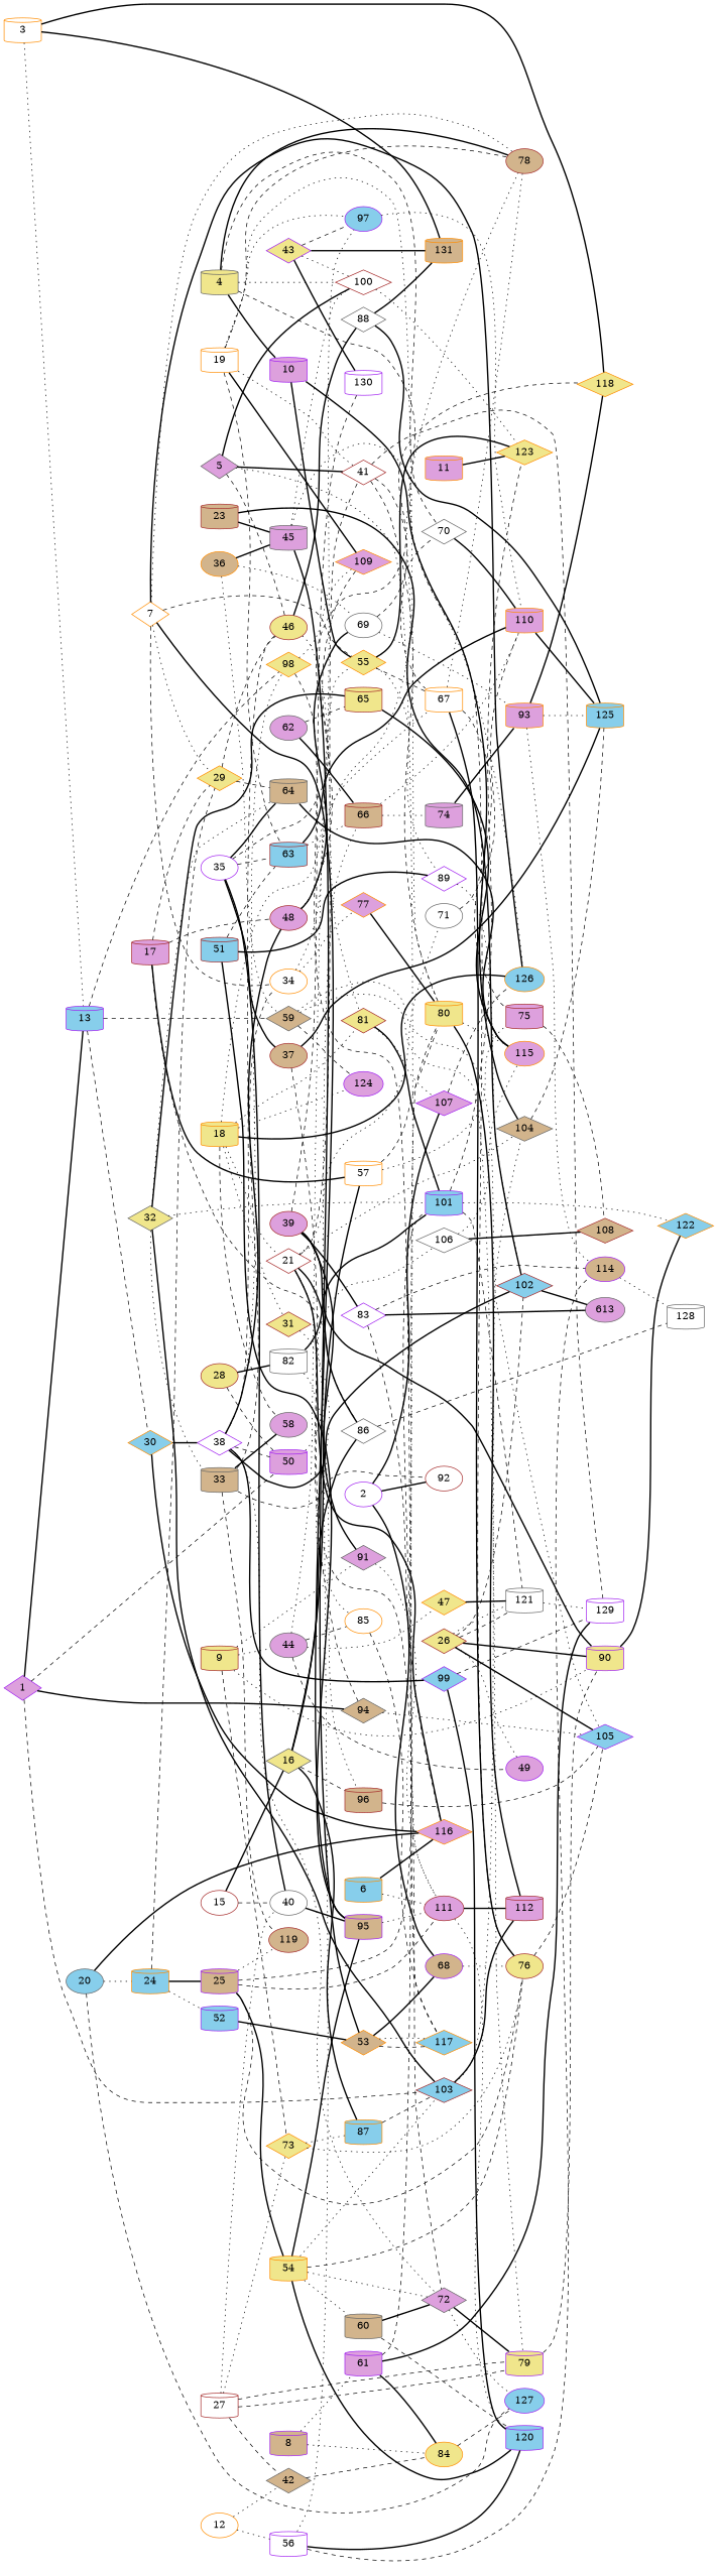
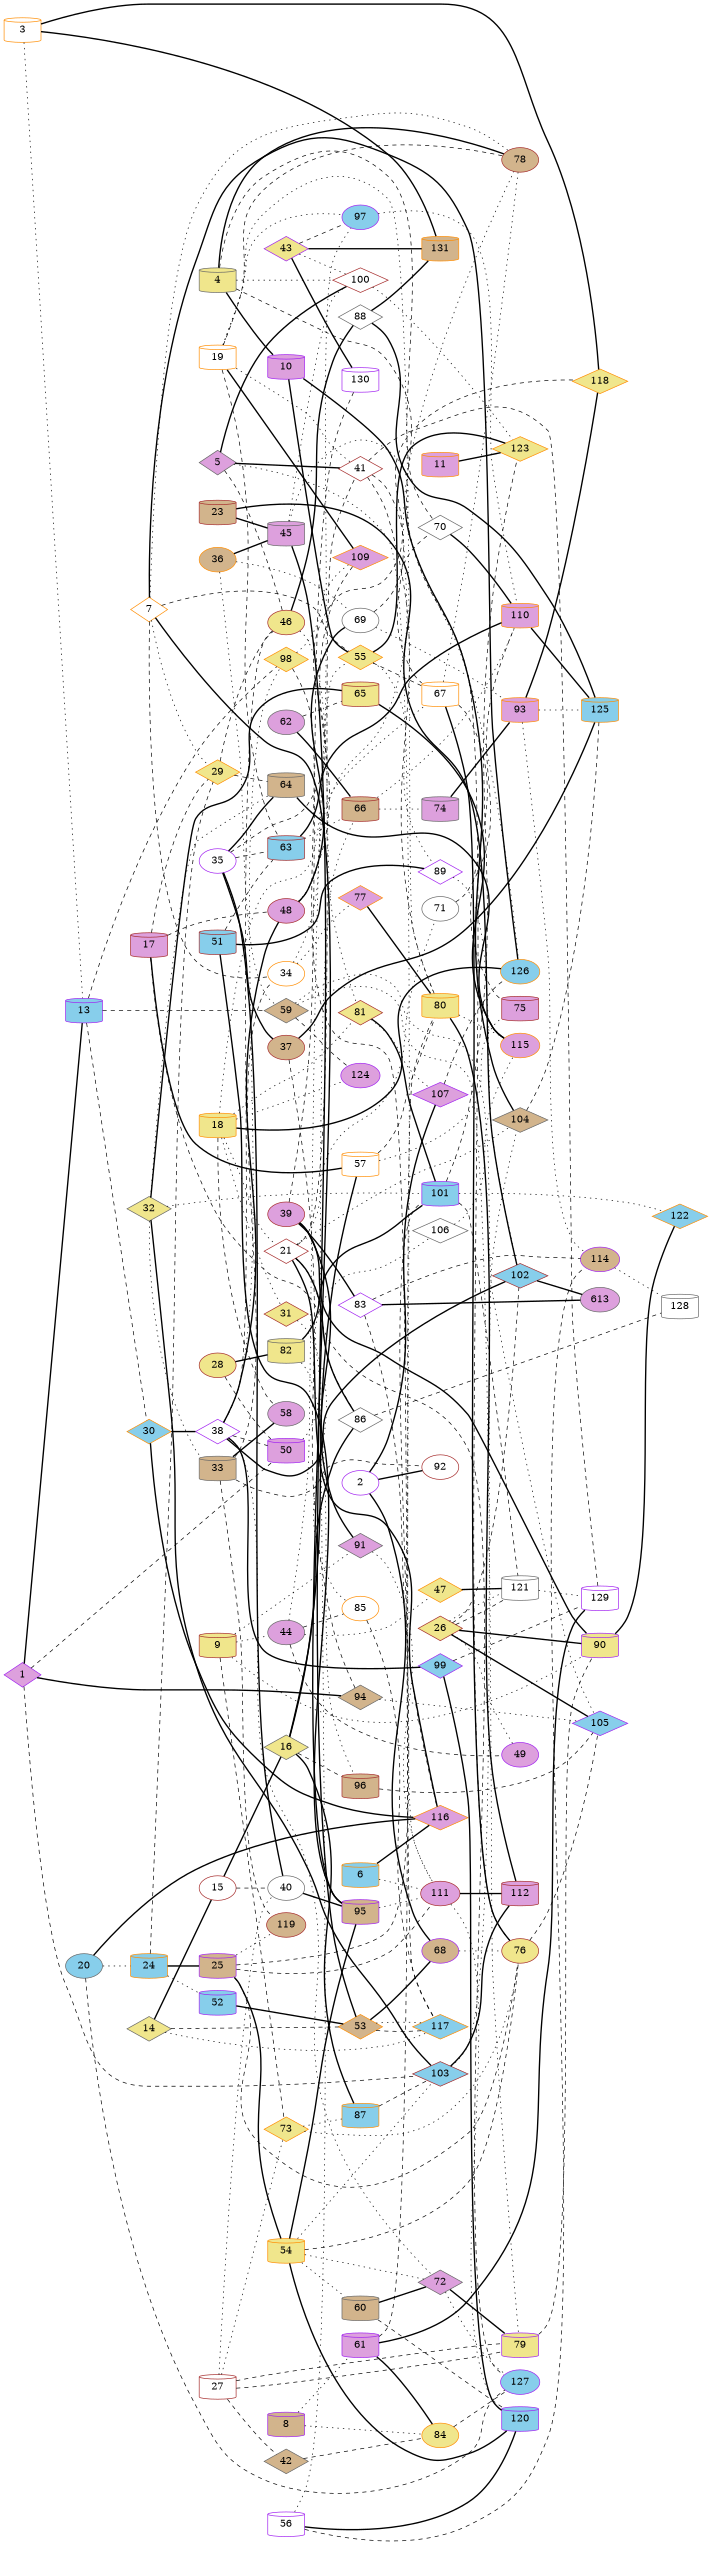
  graph {
    rankdir=LR
    node [color=darkorange fillcolor=white shape=cylinder style=filled]
    edge [style=bold]
    1 [color=purple fillcolor=plum shape=diamond]
    13 [color=purple fillcolor=skyblue]
    50 [color=purple fillcolor=plum]
    94 [color=gray40 fillcolor=tan shape=diamond]
    103 [color=brown fillcolor=skyblue shape=diamond]
    30 [fillcolor=skyblue shape=diamond]
    59 [color=gray40 fillcolor=tan shape=diamond]
    98 [fillcolor=khaki shape=diamond]
    106 [color=gray40 shape=diamond]
    105 [color=purple fillcolor=skyblue shape=diamond]
    104 [color=gray40 fillcolor=tan shape=diamond]
    112 [color=brown fillcolor=plum]
    2 [color=purple shape=ellipse]
    68 [color=purple fillcolor=tan shape=ellipse]
    92 [color=brown shape=ellipse]
    107 [color=purple fillcolor=plum shape=diamond]
    76 [color=brown fillcolor=khaki shape=ellipse]
    126 [fillcolor=skyblue shape=ellipse]
    3
    118 [fillcolor=khaki shape=diamond]
    131 [fillcolor=tan]
    4 [color=gray40 fillcolor=khaki]
    10 [color=purple fillcolor=plum]
    70 [color=gray40 shape=diamond]
    78 [color=brown fillcolor=tan shape=ellipse]
    100 [color=brown shape=diamond]
    55 [fillcolor=khaki shape=diamond]
    110 [fillcolor=plum]
    123 [fillcolor=khaki shape=diamond]
    5 [color=gray40 fillcolor=plum shape=diamond]
    41 [color=brown shape=diamond]
    46 [color=brown fillcolor=khaki shape=ellipse]
    111 [color=brown fillcolor=plum shape=ellipse]
    80 [fillcolor=khaki]
    67
    129 [color=purple]
    81 [color=brown fillcolor=khaki shape=diamond]
    88 [color=gray40 shape=diamond]
    120 [color=purple fillcolor=skyblue]
    6 [fillcolor=skyblue]
    116 [fillcolor=plum shape=diamond]
    7 [shape=diamond]
    29 [fillcolor=khaki shape=diamond]
    34 [shape=ellipse]
    95 [color=purple fillcolor=tan]
    64 [color=gray40 fillcolor=tan]
    77 [fillcolor=plum shape=diamond]
    89 [color=purple shape=diamond]
    8 [color=purple fillcolor=tan]
    61 [color=purple fillcolor=plum]
    84 [fillcolor=khaki shape=ellipse]
    127 [color=purple fillcolor=skyblue shape=ellipse]
    9 [color=brown fillcolor=khaki]
    44 [color=gray40 fillcolor=plum shape=ellipse]
    73 [fillcolor=khaki shape=diamond]
    90 [color=purple fillcolor=khaki]
    91 [color=gray40 fillcolor=plum shape=diamond]
    49 [color=purple fillcolor=plum shape=ellipse]
    85 [shape=ellipse]
    47 [fillcolor=khaki shape=diamond]
    87 [fillcolor=skyblue]
    122 [fillcolor=skyblue shape=diamond]
    125 [fillcolor=skyblue]
    11 [fillcolor=plum]
-   12 [shape=ellipse]
    42 [color=gray40 fillcolor=tan shape=diamond]
    56 [color=purple]
    66 [color=brown fillcolor=tan]
    114 [color=purple fillcolor=tan shape=ellipse]
    38 [color=purple shape=diamond]
    124 [color=purple fillcolor=plum shape=ellipse]
    79 [color=purple fillcolor=khaki]
    117 [fillcolor=skyblue shape=diamond]
    109 [fillcolor=plum shape=diamond]
+   14 [color=gray40 fillcolor=khaki shape=diamond]
    15 [color=brown shape=ellipse]
    53 [fillcolor=tan shape=diamond]
    16 [color=gray40 fillcolor=khaki shape=diamond]
    40 [color=gray40 shape=ellipse]
    57
    86 [color=gray40 shape=diamond]
    96 [color=brown fillcolor=tan]
    75 [color=brown fillcolor=plum]
    128 [color=gray40]
    17 [color=brown fillcolor=plum]
    48 [color=brown fillcolor=plum shape=ellipse]
    69 [color=gray40 shape=ellipse]
    18 [fillcolor=khaki]
    21 [color=brown shape=diamond]
    31 [color=brown fillcolor=khaki shape=diamond]
    58 [color=gray40 fillcolor=plum shape=ellipse]
    97 [color=purple fillcolor=skyblue shape=ellipse]
    71 [color=gray40 shape=ellipse]
    101 [color=purple fillcolor=skyblue]
    19
    63 [color=brown fillcolor=skyblue]
    115 [fillcolor=plum shape=ellipse]
    20 [color=gray40 fillcolor=skyblue shape=ellipse]
    24 [fillcolor=skyblue]
    25 [color=purple fillcolor=tan]
    52 [color=purple fillcolor=skyblue]
    43 [color=purple fillcolor=khaki shape=diamond]
    130 [color=purple]
    23 [color=brown fillcolor=tan]
    45 [color=gray40 fillcolor=plum]
    102 [color=brown fillcolor=skyblue shape=diamond]
    n107 [color=gray40 fillcolor=plum label=613 shape=ellipse]
    54 [fillcolor=khaki]
    119 [color=brown fillcolor=tan shape=ellipse]
    72 [color=gray40 fillcolor=plum shape=diamond]
    60 [color=gray40 fillcolor=tan]
    121 [color=gray40]
    26 [color=brown fillcolor=khaki shape=diamond]
    27 [color=brown]
    28 [color=brown fillcolor=khaki shape=ellipse]
-   82 [color=gray40]
+   82 [color=gray40 fillcolor=khaki]
    35 [color=purple shape=ellipse]
    37 [color=brown fillcolor=tan shape=ellipse]
    99 [color=purple fillcolor=skyblue shape=diamond]
    32 [color=gray40 fillcolor=khaki shape=diamond]
    33 [color=gray40 fillcolor=tan]
    65 [color=brown fillcolor=khaki]
    36 [fillcolor=tan shape=ellipse]
    93 [fillcolor=plum]
    39 [color=brown fillcolor=plum shape=ellipse]
    83 [color=purple shape=diamond]
-   108 [color=brown fillcolor=tan shape=diamond]
    51 [color=brown fillcolor=skyblue]
    74 [color=gray40 fillcolor=plum]
    62 [color=gray40 fillcolor=plum shape=ellipse]
    1 -- 13
    1 -- 50 [style=dashed]
    1 -- 94
    1 -- 103 [style=dashed]
    13 -- 30 [style=dashed]
    13 -- 59 [style=dashed]
    13 -- 98 [style=dashed]
    50 -- 106 [style=dotted]
    94 -- 105 [style=dotted]
    103 -- 104 [style=dotted]
    103 -- 112
    30 -- 116
    30 -- 38
    59 -- 105 [style=dotted]
    59 -- 124 [style=dashed]
    59 -- 79 [style=dotted]
    98 -- 117 [style=dashed]
    98 -- 109 [style=dotted]
    106 -- 115 [style=dotted]
-   106 -- 108
    104 -- 125 [style=dashed]
    2 -- 68
    2 -- 92
    2 -- 107
    68 -- 76 [style=dotted]
    107 -- 126 [style=dashed]
    76 -- 105 [style=dashed]
    3 -- 13 [style=dotted]
    3 -- 118
    3 -- 131
    4 -- 76 [style=dashed]
    4 -- 10
    4 -- 70 [style=dashed]
    4 -- 78
    4 -- 100 [style=dotted]
    10 -- 104
    10 -- 55
    70 -- 110
    100 -- 123 [style=dotted]
    55 -- 123
    55 -- 67 [style=dashed]
    55 -- 89 [style=dotted]
    110 -- 125
    5 -- 100
    5 -- 41
    5 -- 46 [style=dashed]
    5 -- 111 [style=dotted]
    41 -- 80 [style=dashed]
    41 -- 67 [style=dashed]
    41 -- 129 [style=dashed]
    46 -- 81 [style=dotted]
    46 -- 88
    111 -- 112
    111 -- 120 [style=dotted]
    80 -- 112
    80 -- 115 [style=dotted]
    67 -- 76
    67 -- 78 [style=dotted]
    67 -- 75 [style=dashed]
    81 -- 107 [style=dotted]
    81 -- 101
    88 -- 131
    88 -- 125
    6 -- 111 [style=dotted]
    6 -- 116
    7 -- 126
    7 -- 78 [style=dotted]
    7 -- 55 [style=dashed]
    7 -- 29 [style=dotted]
    7 -- 34 [style=dashed]
    7 -- 95
    29 -- 46 [style=dashed]
    29 -- 64 [style=dashed]
    34 -- 78 [style=dotted]
    34 -- 77 [style=dotted]
    95 -- 111 [style=dotted]
    64 -- 115
    77 -- 80
    89 -- 102 [style=dotted]
    8 -- 61 [style=dotted]
    8 -- 84 [style=dotted]
    61 -- 80 [style=dashed]
    61 -- 129
    61 -- 84
    84 -- 127 [style=dashed]
    9 -- 44 [style=dotted]
    9 -- 73 [style=dashed]
    9 -- 90 [style=dotted]
    9 -- 91 [style=dotted]
    44 -- 55 [style=dotted]
    44 -- 49 [style=dashed]
    44 -- 85 [style=dashed]
    44 -- 47 [style=dotted]
    73 -- 76 [style=dotted]
    73 -- 87 [style=dotted]
    90 -- 122
    91 -- 111 [style=dotted]
    85 -- 117 [style=dashed]
    47 -- 121
    87 -- 103 [style=dashed]
    11 -- 123
-   12 -- 42 [style=dotted]
-   12 -- 56 [style=dotted]
    42 -- 84 [style=dashed]
    56 -- 120
    56 -- 66 [style=dotted]
    56 -- 114 [style=dashed]
    66 -- 110 [style=dotted]
    66 -- 74 [style=dotted]
    114 -- 128 [style=dotted]
    38 -- 50 [style=dashed]
    38 -- 98 [style=dotted]
    38 -- 46 [style=dashed]
    38 -- 48
    38 -- 102
    38 -- 72 [style=dotted]
    38 -- 99
    79 -- 90 [style=dashed]
+   14 -- 117 [style=dotted]
+   14 -- 15
+   14 -- 53 [style=dashed]
    15 -- 16
    15 -- 40 [style=dashed]
    53 -- 68
    53 -- 117 [style=dashed]
    53 -- 117 [style=dotted]
    16 -- 87
    16 -- 57
    16 -- 86
    16 -- 96 [style=dashed]
    40 -- 95
    57 -- 80 [style=dashed]
    57 -- 75 [style=dotted]
    86 -- 128 [style=dashed]
    96 -- 105 [style=dashed]
-   75 -- 108 [style=dashed]
    17 -- 29 [style=dashed]
    17 -- 57
    17 -- 86 [style=dashed]
    17 -- 48 [style=dashed]
    48 -- 67 [style=dotted]
    48 -- 109 [style=dashed]
    48 -- 69
    69 -- 70 [style=dashed]
    69 -- 93 [style=dotted]
    18 -- 126
    18 -- 81 [style=dotted]
    18 -- 124 [style=dotted]
    18 -- 21 [style=dotted]
    18 -- 31 [style=dotted]
    18 -- 58 [style=dashed]
    18 -- 97 [style=dotted]
    21 -- 104 [style=dotted]
    21 -- 41 [style=dashed]
    21 -- 116
-   21 -- 72 [style=dashed]
+   21 -- 127 [style=dashed]
    21 -- 86
    21 -- 71 [style=dotted]
    31 -- 85 [style=dotted]
    97 -- 110 [style=dotted]
    71 -- 110 [style=dashed]
    101 -- 123 [style=dashed]
    101 -- 122 [style=dotted]
    101 -- 121 [style=dashed]
    19 -- 78 [style=dashed]
    19 -- 41 [style=dotted]
    19 -- 80 [style=dotted]
    19 -- 109
    19 -- 97 [style=dotted]
    19 -- 63 [style=dashed]
    63 -- 110
    63 -- 66 [style=dotted]
    20 -- 116
    20 -- 127 [style=dashed]
    20 -- 24 [style=dotted]
    24 -- 29 [style=dashed]
    24 -- 25
    24 -- 52 [style=dotted]
    25 -- 76 [style=dashed]
    25 -- 111 [style=dashed]
    25 -- 101 [style=dashed]
    25 -- 54
    25 -- 119 [style=dotted]
    52 -- 53
    43 -- 131
    43 -- 100 [style=dotted]
    43 -- 97 [style=dashed]
    43 -- 130
    23 -- 45
    23 -- 102
    45 -- 126 [style=dotted]
    45 -- 100 [style=dotted]
    45 -- 53
    102 -- n107
    54 -- 103 [style=dotted]
    54 -- 76 [style=dashed]
    54 -- 120
    54 -- 95
    54 -- 72 [style=dotted]
    54 -- 60 [style=dotted]
    72 -- 127 [style=dotted]
    72 -- 79
    60 -- 120 [style=dashed]
    60 -- 72
    121 -- 129 [style=dotted]
    26 -- 105
    26 -- 90
    26 -- 49 [style=dotted]
    26 -- 102 [style=dashed]
    26 -- 121 [style=dashed]
    26 -- 121 [style=dotted]
    27 -- 73 [style=dotted]
    27 -- 42 [style=dashed]
    27 -- 79 [style=dashed]
    27 -- 79 [style=dashed]
    27 -- 40 [style=dotted]
    28 -- 50 [style=dashed]
    28 -- 82
    82 -- 96 [style=dotted]
    82 -- 101
    35 -- 118 [style=dashed]
    35 -- 64
    35 -- 40
    35 -- 63 [style=dashed]
    35 -- 37
    37 -- 94 [style=dashed]
    37 -- 125
    99 -- 129 [style=dashed]
    99 -- 120
    32 -- 103
    32 -- 64 [style=dotted]
    32 -- 101 [style=dotted]
    32 -- 33 [style=dotted]
    32 -- 65
    33 -- 92 [style=dashed]
    33 -- 34 [style=dashed]
    33 -- 58
    33 -- 119 [style=dashed]
    65 -- 115
    36 -- 59 [style=dotted]
    36 -- 69 [style=dotted]
    36 -- 45
    93 -- 118
    93 -- 125 [style=dotted]
    93 -- 114 [style=dotted]
    39 -- 90
    39 -- 91
    39 -- 130 [style=dashed]
    39 -- 83
    83 -- 116 [style=dashed]
    83 -- 114 [style=dashed]
    83 -- n107
    51 -- 95
    51 -- 89
    51 -- 63 [style=dashed]
    74 -- 93
    62 -- 66
    62 -- 65 [style=dashed]
  }
